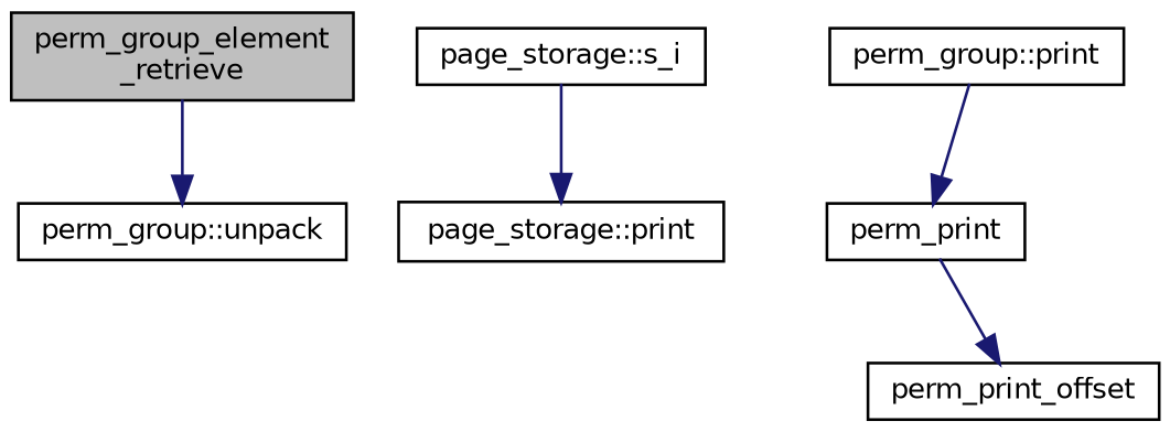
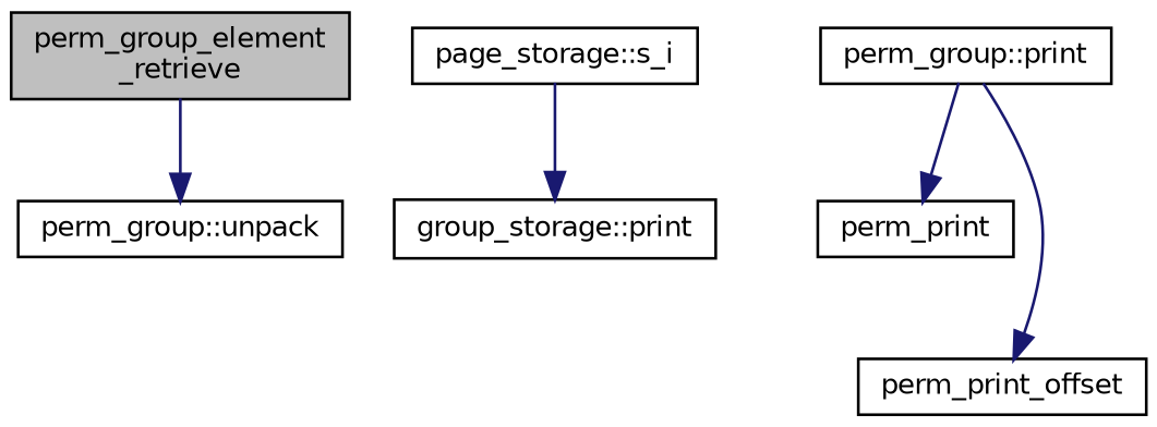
  digraph {
    rankdir=TB
    node [color=black fillcolor=white fontname=Helvetica fontsize=10 shape=record style=filled]
    edge [color=midnightblue fontname=Helvetica fontsize=10 labelfontname=Helvetica labelfontsize=10 style=solid]
    n1 [fillcolor=grey75 fontcolor=black height=0.2 label="perm_group_element\l_retrieve" width=0.4]
    n2 [height=0.2 label="perm_group::unpack" width=0.4]
    n3 [height=0.2 label="page_storage::s_i" width=0.4]
-   n4 [height=0.2 label="page_storage::print" width=0.4]
+   n4 [height=0.2 label="group_storage::print" width=0.4]
    n5 [height=0.2 label="perm_group::print" width=0.4]
    n6 [height=0.2 label=perm_print width=0.4]
    n7 [height=0.2 label=perm_print_offset width=0.4]
    n1 -> n2
    n3 -> n4
    n5 -> n6
-   n6 -> n7
+   n5 -> n7
  }
